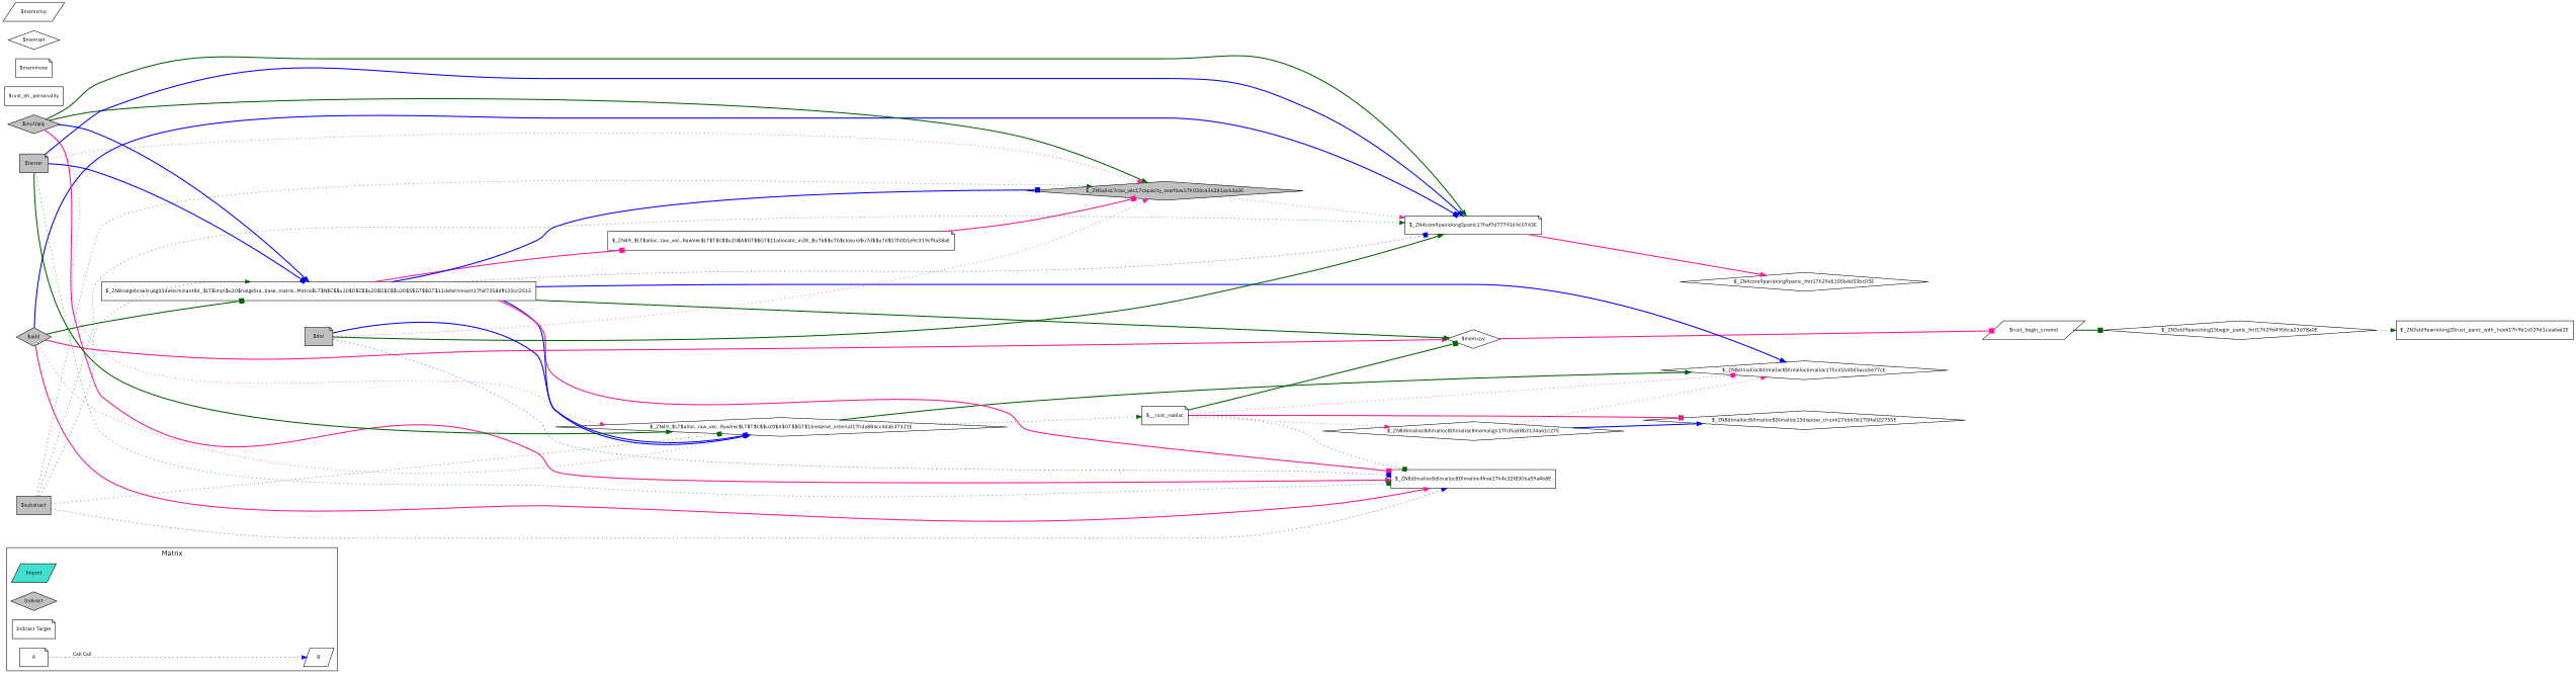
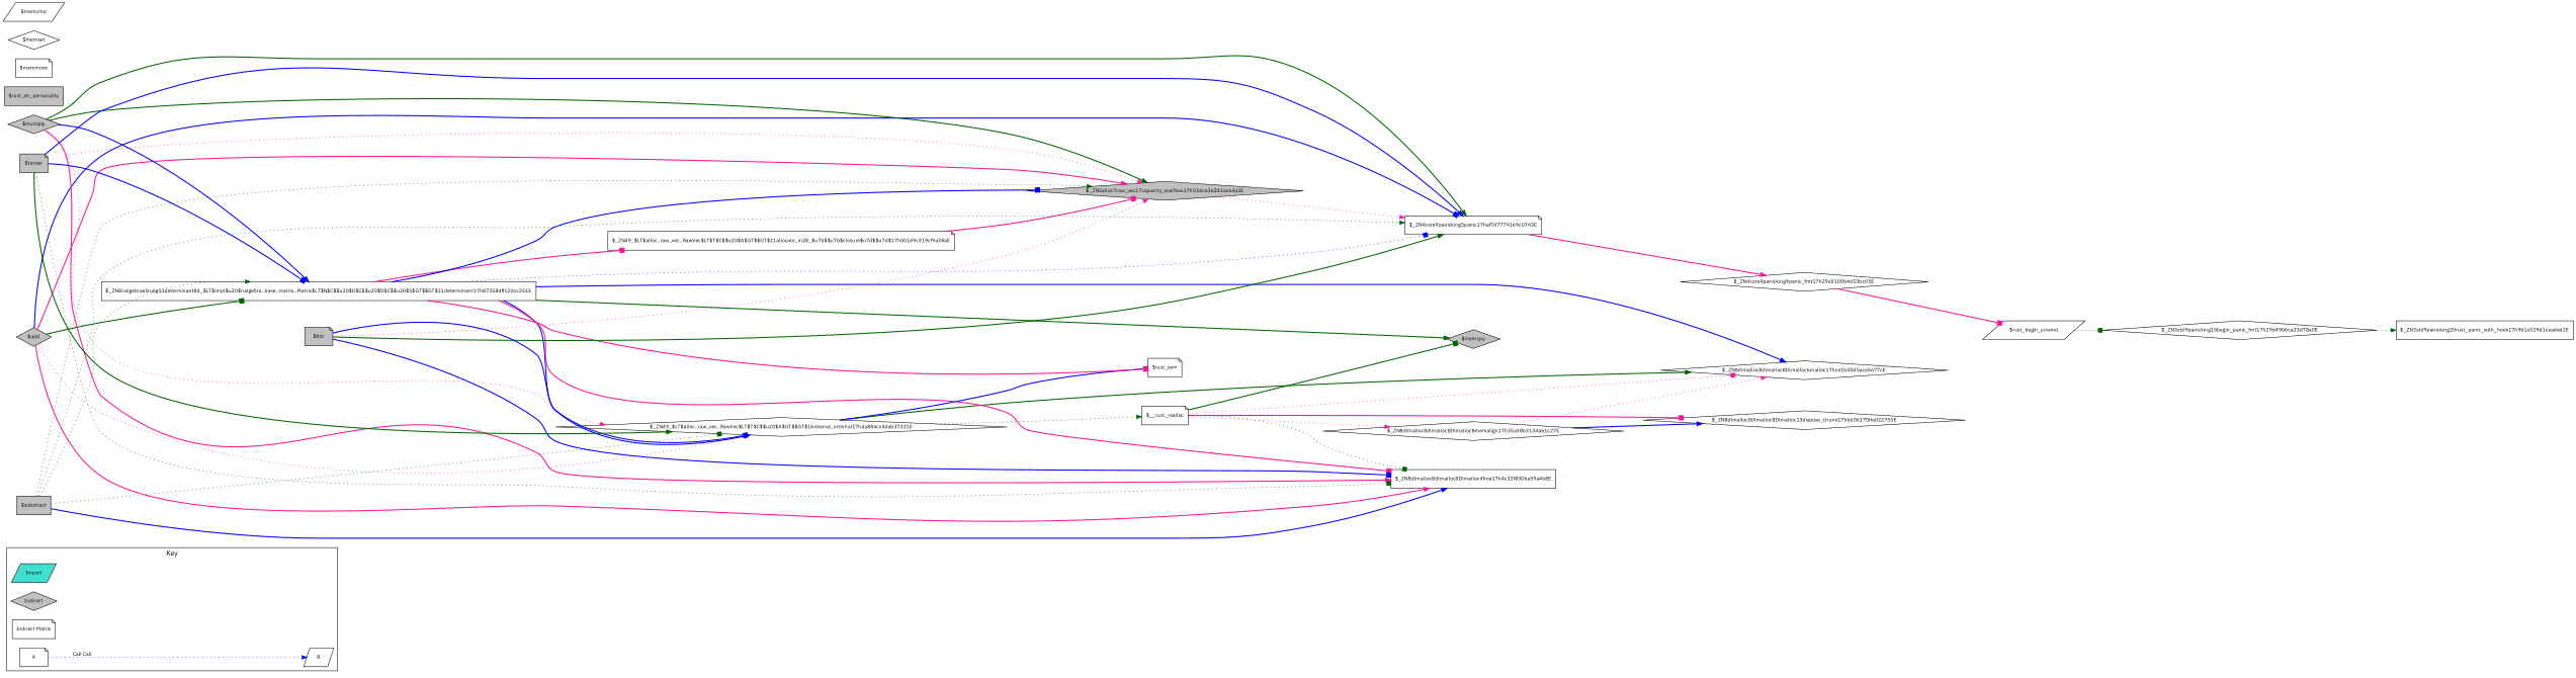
  digraph {
    fontname="IBM Plex Sans"
    rankdir=LR
    node [fillcolor=white fontname="IBM Plex Sans" fontsize=10 shape=diamond style=filled]
    edge [arrowhead=normal color=deeppink fontname="IBM Plex Sans" style=bold]
    Import [fillcolor=turquoise shape=parallelogram]
    n2 [fillcolor=gray label=Indirect]
-   "Indirect Target" [shape=note style="filled, rounded"]
+   "Indirect Target" [shape=note style="filled, rounded" label="Indirect Matrix"]
    A [shape=note fillcolor="" style=""]
    B [shape=parallelogram fillcolor="" style=""]
    "$_ZN49_$LT$alloc..raw_vec..RawVec$LT$T$C$$u20$A$GT$$GT$11allocate_in28_$u7b$$u7b$closure$u7d$$u7d$17h0b1e9c319cf9a38aE" [shape=note]
    "$_ZN5alloc7raw_vec17capacity_overflow17h034ca36241ac64a2E" [fillcolor=gray]
    "$_ZN4core9panicking5panic17haf7d7779169c0743E" [shape=note]
    "$_ZN4core9panicking9panic_fmt17h29e5105b4d53bc05E"
    "$__rust_realloc" [shape=note]
    "$_ZN49_$LT$alloc..raw_vec..RawVec$LT$T$C$$u20$A$GT$$GT$16reserve_internal17hda88ecc4dab37321E"
    "$_ZN8dlmalloc8dlmalloc8Dlmalloc6malloc17hce1b00d5aca5677cE"
+   "$rust_oom" [shape=note]
    "$_ZN8dlmalloc8dlmalloc8Dlmalloc13dispose_chunk17hb606175ffa022755E"
    "$_ZN8dlmalloc8dlmalloc8Dlmalloc4free17h4c32f8306a59a4b8E" [shape=box]
    "$_ZN8dlmalloc8dlmalloc8Dlmalloc8memalign17h35a38b3134a61c27E"
-   "$memcpy"
+   "$memcpy" [fillcolor=gray]
    "$_ZN3std9panicking20rust_panic_with_hook17h9b1c029d1ceaded2E" [shape=box]
    "$rust_begin_unwind" [shape=parallelogram]
    "$_ZN3std9panicking15begin_panic_fmt17h29d4906ca23d78a0E"
-   "$rust_eh_personality" [shape=box]
+   "$rust_eh_personality" [fillcolor=gray shape=box]
    "$add" [fillcolor=gray]
    "$_ZN8nalgebra6linalg11determinant84_$LT$impl$u20$nalgebra..base..matrix..Matrix$LT$N$C$$u20$D$C$$u20$D$C$$u20$S$GT$$GT$11determinant17h87358dffc20cc251E" [shape=box]
    "$substract" [fillcolor=gray shape=box]
    "$multiply" [fillcolor=gray]
    "$dot" [fillcolor=gray shape=note]
    "$tensor" [fillcolor=gray shape=note]
    "$memmove" [shape=note]
    "$memset"
    "$memcmp" [shape=parallelogram]
    subgraph cluster_1 {
-     label=Matrix
+     label=Key
      Import
      n2
      "Indirect Target"
      A
      B
    }
    A -> B [color=blue fontsize=10 label="Call Call" style=dotted]
    "$_ZN49_$LT$alloc..raw_vec..RawVec$LT$T$C$$u20$A$GT$$GT$11allocate_in28_$u7b$$u7b$closure$u7d$$u7d$17h0b1e9c319cf9a38aE" -> "$_ZN5alloc7raw_vec17capacity_overflow17h034ca36241ac64a2E" [arrowhead=box]
    "$_ZN5alloc7raw_vec17capacity_overflow17h034ca36241ac64a2E" -> "$_ZN4core9panicking5panic17haf7d7779169c0743E" [style=dotted]
    "$_ZN4core9panicking5panic17haf7d7779169c0743E" -> "$_ZN4core9panicking9panic_fmt17h29e5105b4d53bc05E"
-   "$memcpy" -> "$rust_begin_unwind" [arrowhead=box]
+   "$_ZN4core9panicking9panic_fmt17h29e5105b4d53bc05E" -> "$rust_begin_unwind" [arrowhead=box]
    "$__rust_realloc" -> "$_ZN8dlmalloc8dlmalloc8Dlmalloc6malloc17hce1b00d5aca5677cE" [arrowhead=box style=dotted]
    "$__rust_realloc" -> "$_ZN8dlmalloc8dlmalloc8Dlmalloc13dispose_chunk17hb606175ffa022755E" [arrowhead=box]
    "$__rust_realloc" -> "$_ZN8dlmalloc8dlmalloc8Dlmalloc4free17h4c32f8306a59a4b8E" [arrowhead=box color=darkgreen style=dotted]
    "$__rust_realloc" -> "$_ZN8dlmalloc8dlmalloc8Dlmalloc8memalign17h35a38b3134a61c27E" [style=dotted]
    "$__rust_realloc" -> "$memcpy" [arrowhead=box color=darkgreen]
    "$_ZN49_$LT$alloc..raw_vec..RawVec$LT$T$C$$u20$A$GT$$GT$16reserve_internal17hda88ecc4dab37321E" -> "$__rust_realloc" [color=darkgreen style=dotted]
    "$_ZN49_$LT$alloc..raw_vec..RawVec$LT$T$C$$u20$A$GT$$GT$16reserve_internal17hda88ecc4dab37321E" -> "$_ZN8dlmalloc8dlmalloc8Dlmalloc6malloc17hce1b00d5aca5677cE" [color=darkgreen]
+   "$_ZN49_$LT$alloc..raw_vec..RawVec$LT$T$C$$u20$A$GT$$GT$16reserve_internal17hda88ecc4dab37321E" -> "$rust_oom" [arrowhead=box color=blue]
    "$_ZN8dlmalloc8dlmalloc8Dlmalloc8memalign17h35a38b3134a61c27E" -> "$_ZN8dlmalloc8dlmalloc8Dlmalloc6malloc17hce1b00d5aca5677cE" [style=dotted]
    "$_ZN8dlmalloc8dlmalloc8Dlmalloc8memalign17h35a38b3134a61c27E" -> "$_ZN8dlmalloc8dlmalloc8Dlmalloc13dispose_chunk17hb606175ffa022755E" [color=blue]
-   "$rust_begin_unwind" -> "$_ZN3std9panicking15begin_panic_fmt17h29d4906ca23d78a0E" [arrowhead=box color=darkgreen]
+   "$rust_begin_unwind" -> "$_ZN3std9panicking15begin_panic_fmt17h29d4906ca23d78a0E" [arrowhead=box color=darkgreen style=dotted]
    "$_ZN3std9panicking15begin_panic_fmt17h29d4906ca23d78a0E" -> "$_ZN3std9panicking20rust_panic_with_hook17h9b1c029d1ceaded2E" [color=darkgreen style=dotted]
-   "$add" -> "$memcpy"
+   "$add" -> "$_ZN5alloc7raw_vec17capacity_overflow17h034ca36241ac64a2E"
    "$add" -> "$_ZN4core9panicking5panic17haf7d7779169c0743E" [arrowhead=box color=blue]
    "$add" -> "$_ZN49_$LT$alloc..raw_vec..RawVec$LT$T$C$$u20$A$GT$$GT$16reserve_internal17hda88ecc4dab37321E" [style=dotted]
    "$add" -> "$_ZN8dlmalloc8dlmalloc8Dlmalloc4free17h4c32f8306a59a4b8E"
    "$add" -> "$_ZN8nalgebra6linalg11determinant84_$LT$impl$u20$nalgebra..base..matrix..Matrix$LT$N$C$$u20$D$C$$u20$D$C$$u20$S$GT$$GT$11determinant17h87358dffc20cc251E" [arrowhead=box color=darkgreen]
    "$_ZN8nalgebra6linalg11determinant84_$LT$impl$u20$nalgebra..base..matrix..Matrix$LT$N$C$$u20$D$C$$u20$D$C$$u20$S$GT$$GT$11determinant17h87358dffc20cc251E" -> "$_ZN49_$LT$alloc..raw_vec..RawVec$LT$T$C$$u20$A$GT$$GT$11allocate_in28_$u7b$$u7b$closure$u7d$$u7d$17h0b1e9c319cf9a38aE" [arrowhead=box]
    "$_ZN8nalgebra6linalg11determinant84_$LT$impl$u20$nalgebra..base..matrix..Matrix$LT$N$C$$u20$D$C$$u20$D$C$$u20$S$GT$$GT$11determinant17h87358dffc20cc251E" -> "$_ZN5alloc7raw_vec17capacity_overflow17h034ca36241ac64a2E" [arrowhead=box color=blue]
    "$_ZN8nalgebra6linalg11determinant84_$LT$impl$u20$nalgebra..base..matrix..Matrix$LT$N$C$$u20$D$C$$u20$D$C$$u20$S$GT$$GT$11determinant17h87358dffc20cc251E" -> "$_ZN4core9panicking5panic17haf7d7779169c0743E" [arrowhead=box color=blue style=dotted]
    "$_ZN8nalgebra6linalg11determinant84_$LT$impl$u20$nalgebra..base..matrix..Matrix$LT$N$C$$u20$D$C$$u20$D$C$$u20$S$GT$$GT$11determinant17h87358dffc20cc251E" -> "$_ZN49_$LT$alloc..raw_vec..RawVec$LT$T$C$$u20$A$GT$$GT$16reserve_internal17hda88ecc4dab37321E" [color=blue]
    "$_ZN8nalgebra6linalg11determinant84_$LT$impl$u20$nalgebra..base..matrix..Matrix$LT$N$C$$u20$D$C$$u20$D$C$$u20$S$GT$$GT$11determinant17h87358dffc20cc251E" -> "$_ZN8dlmalloc8dlmalloc8Dlmalloc6malloc17hce1b00d5aca5677cE" [color=blue]
+   "$_ZN8nalgebra6linalg11determinant84_$LT$impl$u20$nalgebra..base..matrix..Matrix$LT$N$C$$u20$D$C$$u20$D$C$$u20$S$GT$$GT$11determinant17h87358dffc20cc251E" -> "$rust_oom" [arrowhead=box]
    "$_ZN8nalgebra6linalg11determinant84_$LT$impl$u20$nalgebra..base..matrix..Matrix$LT$N$C$$u20$D$C$$u20$D$C$$u20$S$GT$$GT$11determinant17h87358dffc20cc251E" -> "$_ZN8dlmalloc8dlmalloc8Dlmalloc4free17h4c32f8306a59a4b8E" [arrowhead=box]
    "$_ZN8nalgebra6linalg11determinant84_$LT$impl$u20$nalgebra..base..matrix..Matrix$LT$N$C$$u20$D$C$$u20$D$C$$u20$S$GT$$GT$11determinant17h87358dffc20cc251E" -> "$memcpy" [color=darkgreen]
    "$substract" -> "$_ZN5alloc7raw_vec17capacity_overflow17h034ca36241ac64a2E" [color=darkgreen style=dotted]
    "$substract" -> "$_ZN4core9panicking5panic17haf7d7779169c0743E" [color=darkgreen style=dotted]
    "$substract" -> "$_ZN49_$LT$alloc..raw_vec..RawVec$LT$T$C$$u20$A$GT$$GT$16reserve_internal17hda88ecc4dab37321E" [arrowhead=box color=darkgreen style=dotted]
-   "$substract" -> "$_ZN8dlmalloc8dlmalloc8Dlmalloc4free17h4c32f8306a59a4b8E" [color=blue style=dotted]
+   "$substract" -> "$_ZN8dlmalloc8dlmalloc8Dlmalloc4free17h4c32f8306a59a4b8E" [color=blue]
    "$substract" -> "$_ZN8nalgebra6linalg11determinant84_$LT$impl$u20$nalgebra..base..matrix..Matrix$LT$N$C$$u20$D$C$$u20$D$C$$u20$S$GT$$GT$11determinant17h87358dffc20cc251E" [color=darkgreen style=dotted]
    "$multiply" -> "$_ZN5alloc7raw_vec17capacity_overflow17h034ca36241ac64a2E" [color=darkgreen]
    "$multiply" -> "$_ZN4core9panicking5panic17haf7d7779169c0743E" [color=darkgreen]
    "$multiply" -> "$_ZN49_$LT$alloc..raw_vec..RawVec$LT$T$C$$u20$A$GT$$GT$16reserve_internal17hda88ecc4dab37321E" [style=dotted]
    "$multiply" -> "$_ZN8dlmalloc8dlmalloc8Dlmalloc4free17h4c32f8306a59a4b8E"
    "$multiply" -> "$_ZN8nalgebra6linalg11determinant84_$LT$impl$u20$nalgebra..base..matrix..Matrix$LT$N$C$$u20$D$C$$u20$D$C$$u20$S$GT$$GT$11determinant17h87358dffc20cc251E" [color=blue]
    "$dot" -> "$_ZN5alloc7raw_vec17capacity_overflow17h034ca36241ac64a2E" [style=dotted]
    "$dot" -> "$_ZN4core9panicking5panic17haf7d7779169c0743E" [color=darkgreen]
    "$dot" -> "$_ZN49_$LT$alloc..raw_vec..RawVec$LT$T$C$$u20$A$GT$$GT$16reserve_internal17hda88ecc4dab37321E" [arrowhead=box color=blue]
-   "$dot" -> "$_ZN8dlmalloc8dlmalloc8Dlmalloc4free17h4c32f8306a59a4b8E" [arrowhead=box color=blue style=dotted]
+   "$dot" -> "$_ZN8dlmalloc8dlmalloc8Dlmalloc4free17h4c32f8306a59a4b8E" [arrowhead=box color=blue]
    "$tensor" -> "$_ZN5alloc7raw_vec17capacity_overflow17h034ca36241ac64a2E" [style=dotted]
    "$tensor" -> "$_ZN4core9panicking5panic17haf7d7779169c0743E" [color=blue]
    "$tensor" -> "$_ZN49_$LT$alloc..raw_vec..RawVec$LT$T$C$$u20$A$GT$$GT$16reserve_internal17hda88ecc4dab37321E" [color=darkgreen]
    "$tensor" -> "$_ZN8dlmalloc8dlmalloc8Dlmalloc4free17h4c32f8306a59a4b8E" [arrowhead=box color=darkgreen style=dotted]
    "$tensor" -> "$_ZN8nalgebra6linalg11determinant84_$LT$impl$u20$nalgebra..base..matrix..Matrix$LT$N$C$$u20$D$C$$u20$D$C$$u20$S$GT$$GT$11determinant17h87358dffc20cc251E" [arrowhead=box color=blue]
  }
